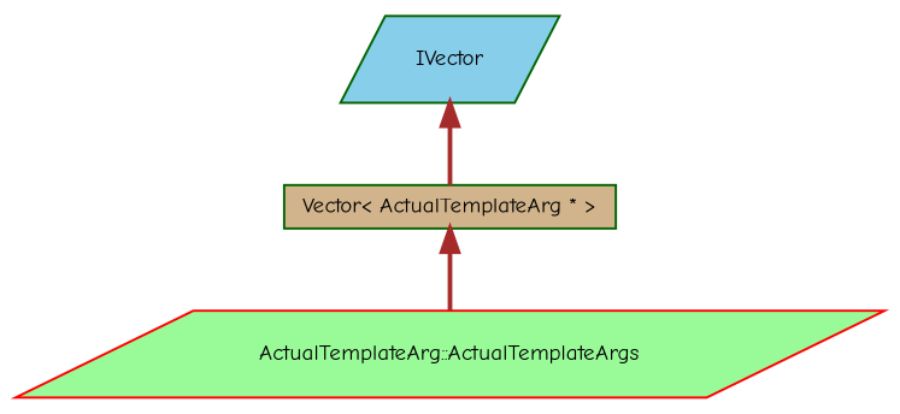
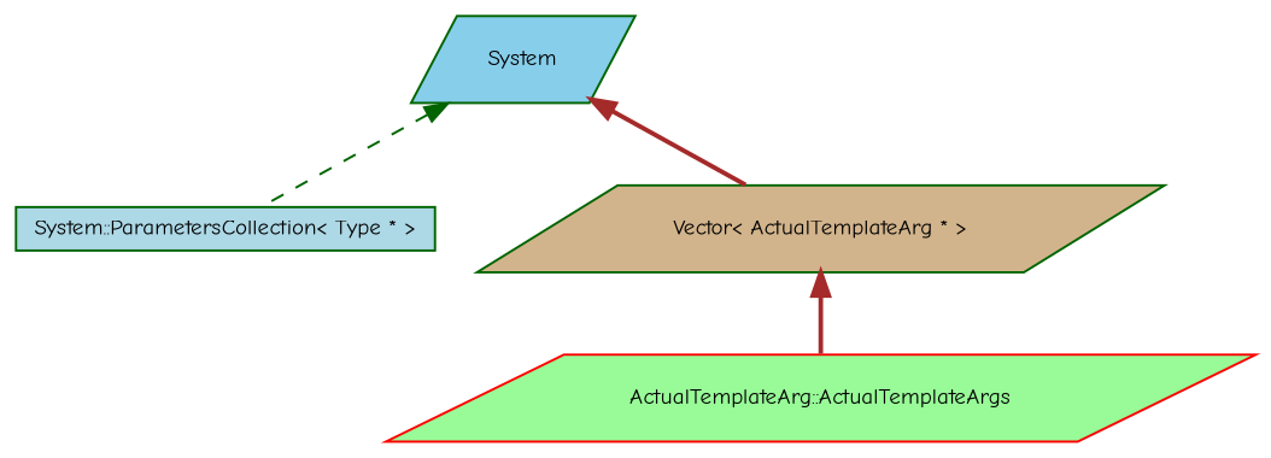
  digraph {
    fontname="Comic Neue"
    rankdir=TB
    node [color=darkgreen fontname="Comic Neue" fontsize=10 shape=parallelogram style=filled]
    edge [color=brown dir=back fontname="Comic Neue" fontsize=10 labelfontname=Helvetica labelfontsize=10 style=bold]
-   n1 [fillcolor=skyblue fontcolor=black height=0.2 label=IVector width=0.4]
-   n3 [fillcolor=tan height=0.2 label="Vector\< ActualTemplateArg * \>" shape=box width=0.4]
+   n1 [fillcolor=skyblue fontcolor=black height=0.2 label=System width=0.4]
+   n2 [fillcolor=lightblue height=0.2 label="System::ParametersCollection\< Type * \>" shape=box width=0.4]
+   n3 [fillcolor=tan height=0.2 label="Vector\< ActualTemplateArg * \>" width=0.4]
    n4 [color=red fillcolor=palegreen height=0.2 label="ActualTemplateArg::ActualTemplateArgs" width=0.4]
+   n1 -> n2 [color=darkgreen style=dashed]
    n1 -> n3
    n3 -> n4
  }
